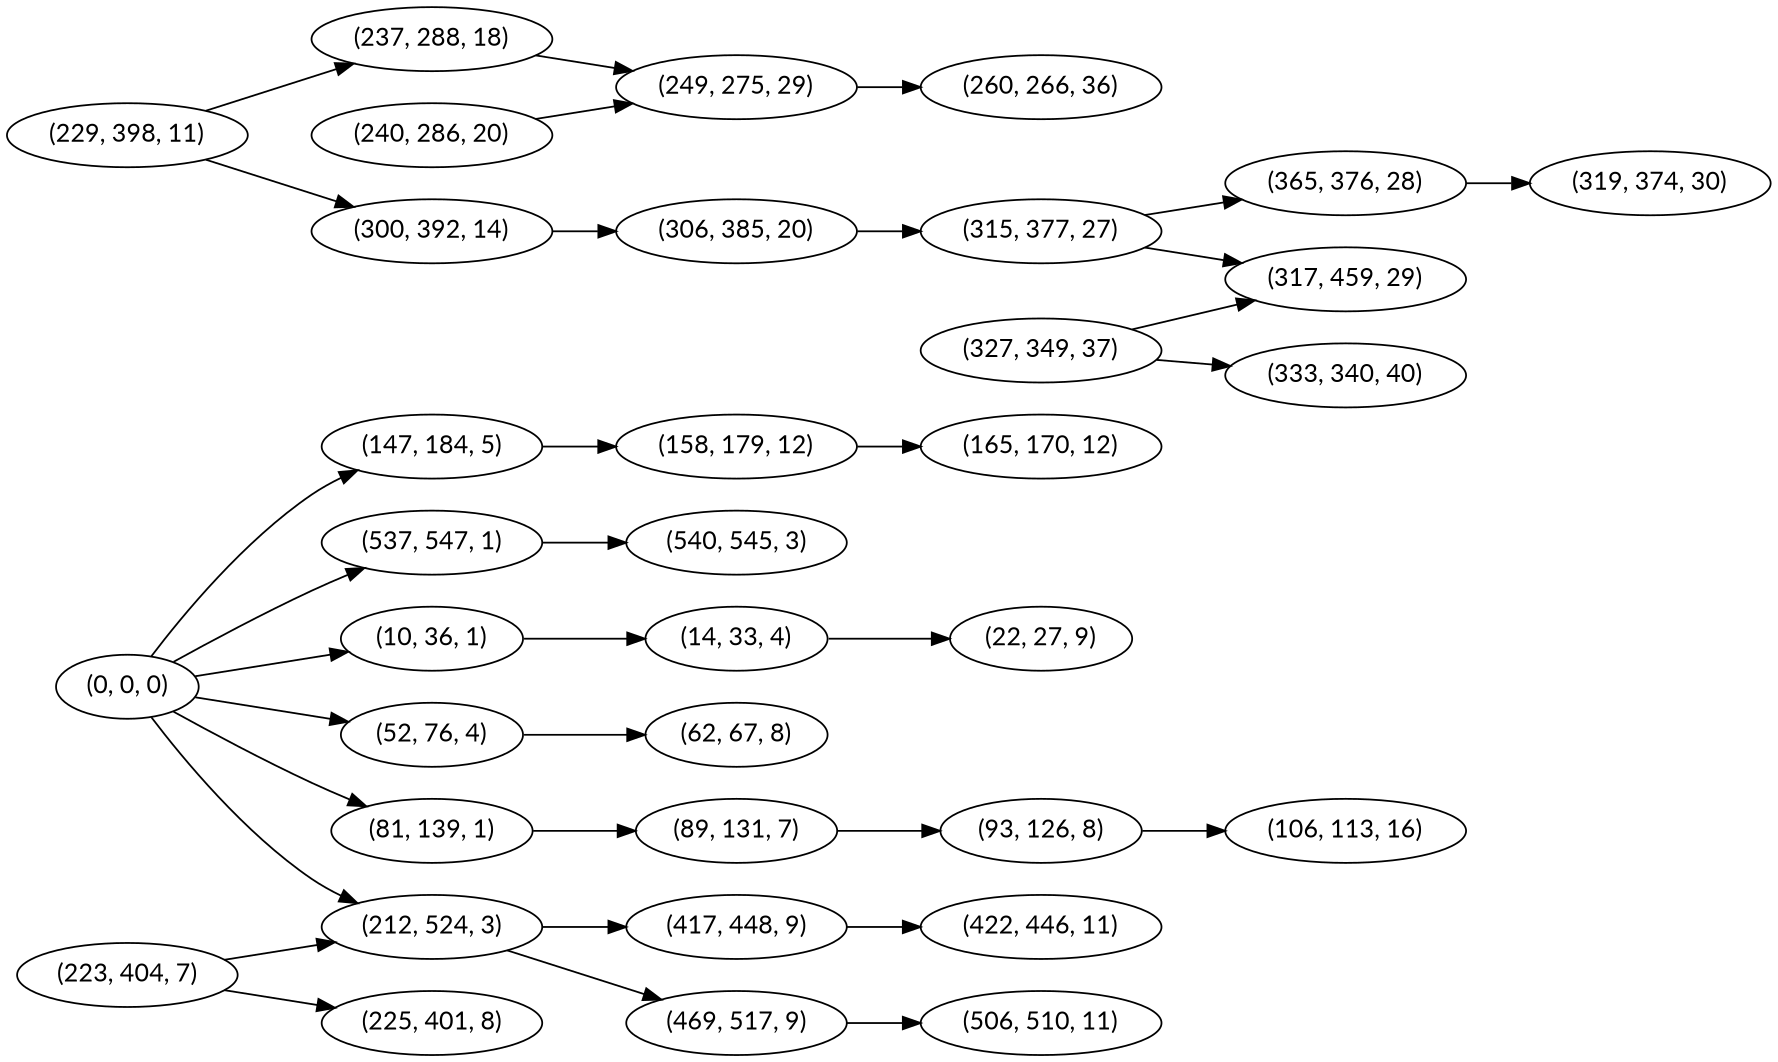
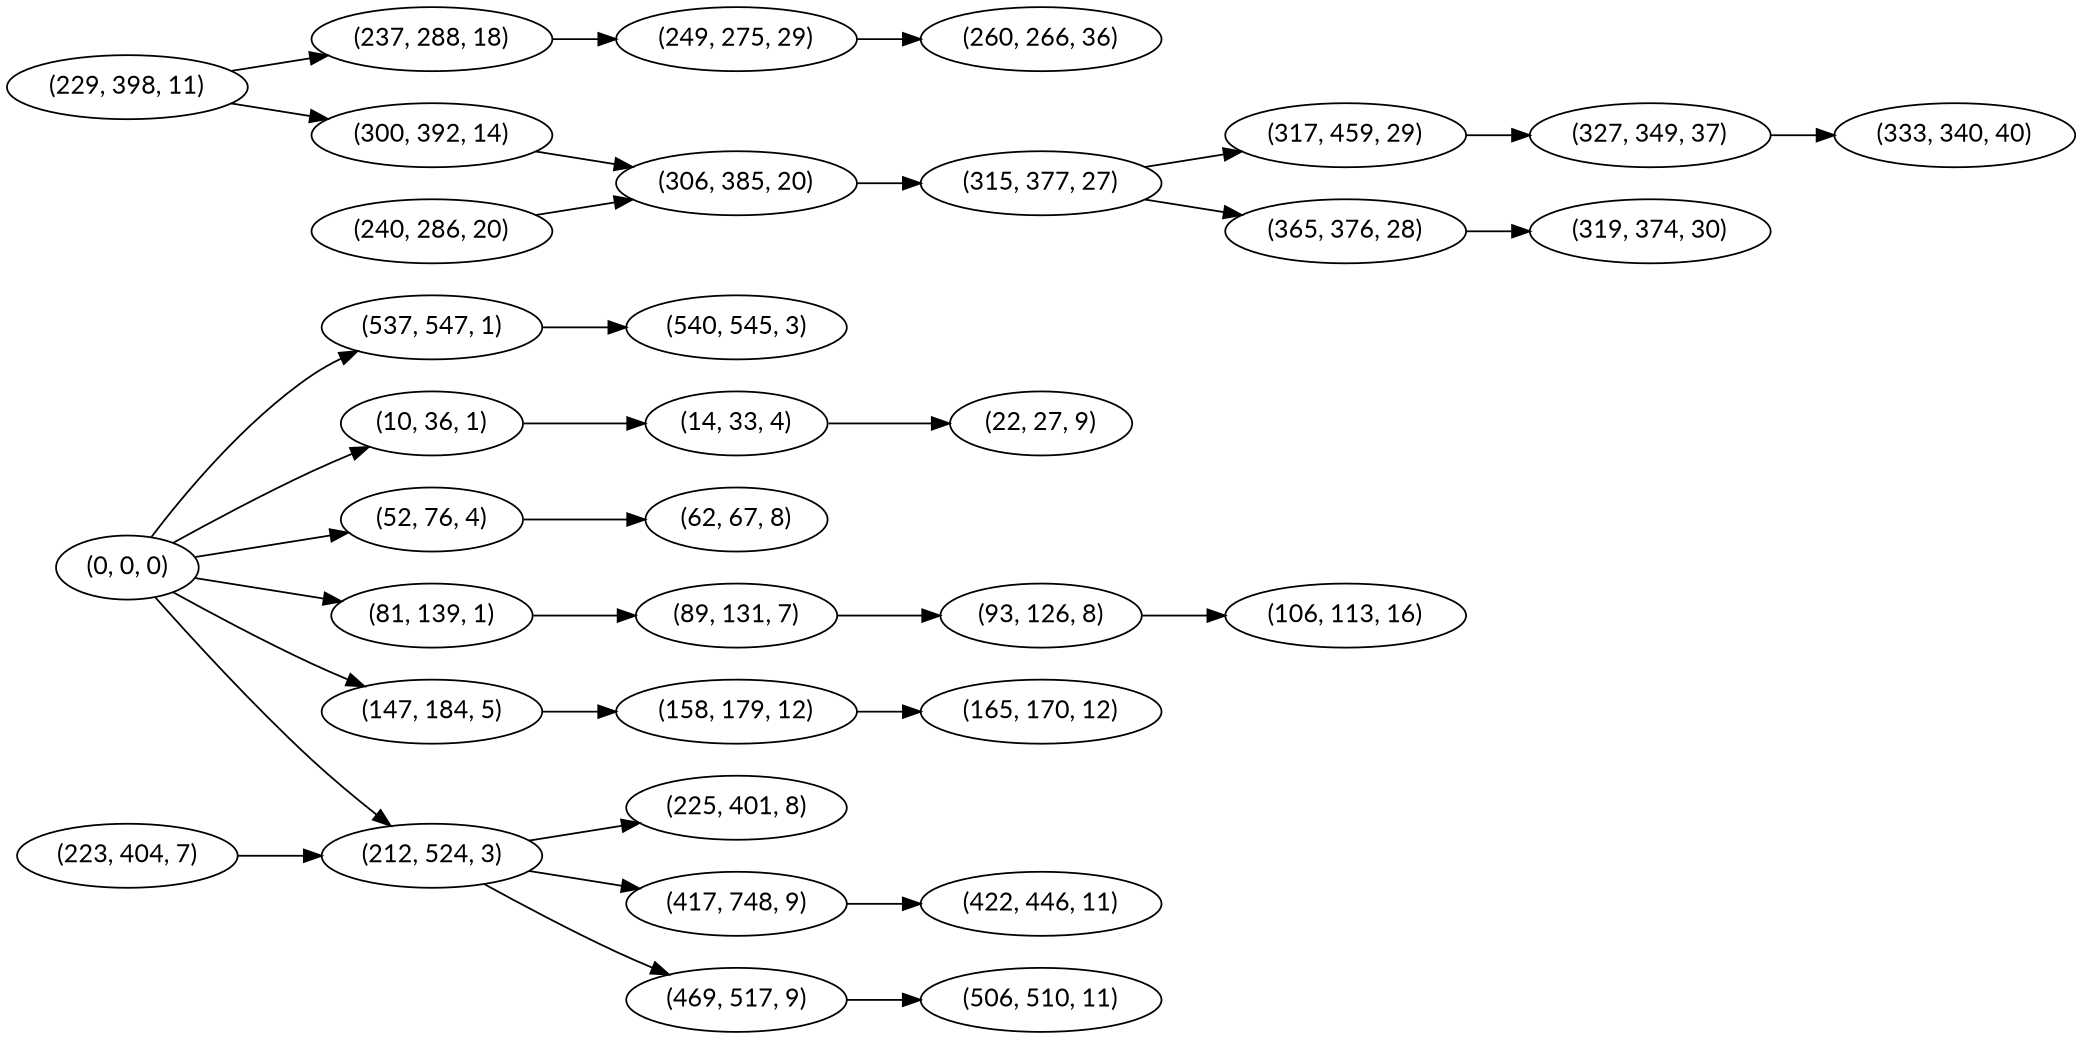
  digraph {
    fontname=Lato
    rankdir=LR
    node [fontname=Lato]
    edge [fontname=Lato]
    "(0, 0, 0)"
    "(10, 36, 1)"
    "(52, 76, 4)"
    "(81, 139, 1)"
    "(147, 184, 5)"
    "(212, 524, 3)"
    "(537, 547, 1)"
    "(14, 33, 4)"
    "(62, 67, 8)"
    "(89, 131, 7)"
    n11 [label="(158, 179, 12)"]
-   "(417, 448, 9)"
+   "(417, 448, 9)" [label="(417, 748, 9)"]
    "(469, 517, 9)"
    "(540, 545, 3)"
    "(22, 27, 9)"
    "(93, 126, 8)"
    "(106, 113, 16)"
    "(165, 170, 12)"
    "(223, 404, 7)"
    "(225, 401, 8)"
    "(422, 446, 11)"
    "(506, 510, 11)"
    "(229, 398, 11)"
    "(237, 288, 18)"
    "(300, 392, 14)"
    "(249, 275, 29)"
    "(306, 385, 20)"
    "(240, 286, 20)"
    "(260, 266, 36)"
    "(315, 377, 27)"
    n31 [label="(317, 459, 29)"]
    "(365, 376, 28)"
    "(327, 349, 37)"
    n34 [label="(319, 374, 30)"]
    "(333, 340, 40)"
    "(0, 0, 0)" -> "(10, 36, 1)"
    "(0, 0, 0)" -> "(52, 76, 4)"
    "(0, 0, 0)" -> "(81, 139, 1)"
    "(0, 0, 0)" -> "(147, 184, 5)"
    "(0, 0, 0)" -> "(212, 524, 3)"
    "(0, 0, 0)" -> "(537, 547, 1)"
    "(10, 36, 1)" -> "(14, 33, 4)"
    "(52, 76, 4)" -> "(62, 67, 8)"
    "(81, 139, 1)" -> "(89, 131, 7)"
    "(147, 184, 5)" -> n11
    "(212, 524, 3)" -> "(417, 448, 9)"
    "(212, 524, 3)" -> "(469, 517, 9)"
    "(537, 547, 1)" -> "(540, 545, 3)"
    "(14, 33, 4)" -> "(22, 27, 9)"
    "(89, 131, 7)" -> "(93, 126, 8)"
    n11 -> "(165, 170, 12)"
    "(417, 448, 9)" -> "(422, 446, 11)"
    "(469, 517, 9)" -> "(506, 510, 11)"
    "(93, 126, 8)" -> "(106, 113, 16)"
    "(223, 404, 7)" -> "(212, 524, 3)"
-   "(223, 404, 7)" -> "(225, 401, 8)"
+   "(212, 524, 3)" -> "(225, 401, 8)"
    "(229, 398, 11)" -> "(237, 288, 18)"
    "(229, 398, 11)" -> "(300, 392, 14)"
    "(237, 288, 18)" -> "(249, 275, 29)"
    "(300, 392, 14)" -> "(306, 385, 20)"
    "(249, 275, 29)" -> "(260, 266, 36)"
    "(306, 385, 20)" -> "(315, 377, 27)"
-   "(240, 286, 20)" -> "(249, 275, 29)"
+   "(240, 286, 20)" -> "(306, 385, 20)"
    "(315, 377, 27)" -> n31
    "(315, 377, 27)" -> "(365, 376, 28)"
-   "(327, 349, 37)" -> n31
+   n31 -> "(327, 349, 37)"
    "(365, 376, 28)" -> n34
    "(327, 349, 37)" -> "(333, 340, 40)"
  }
